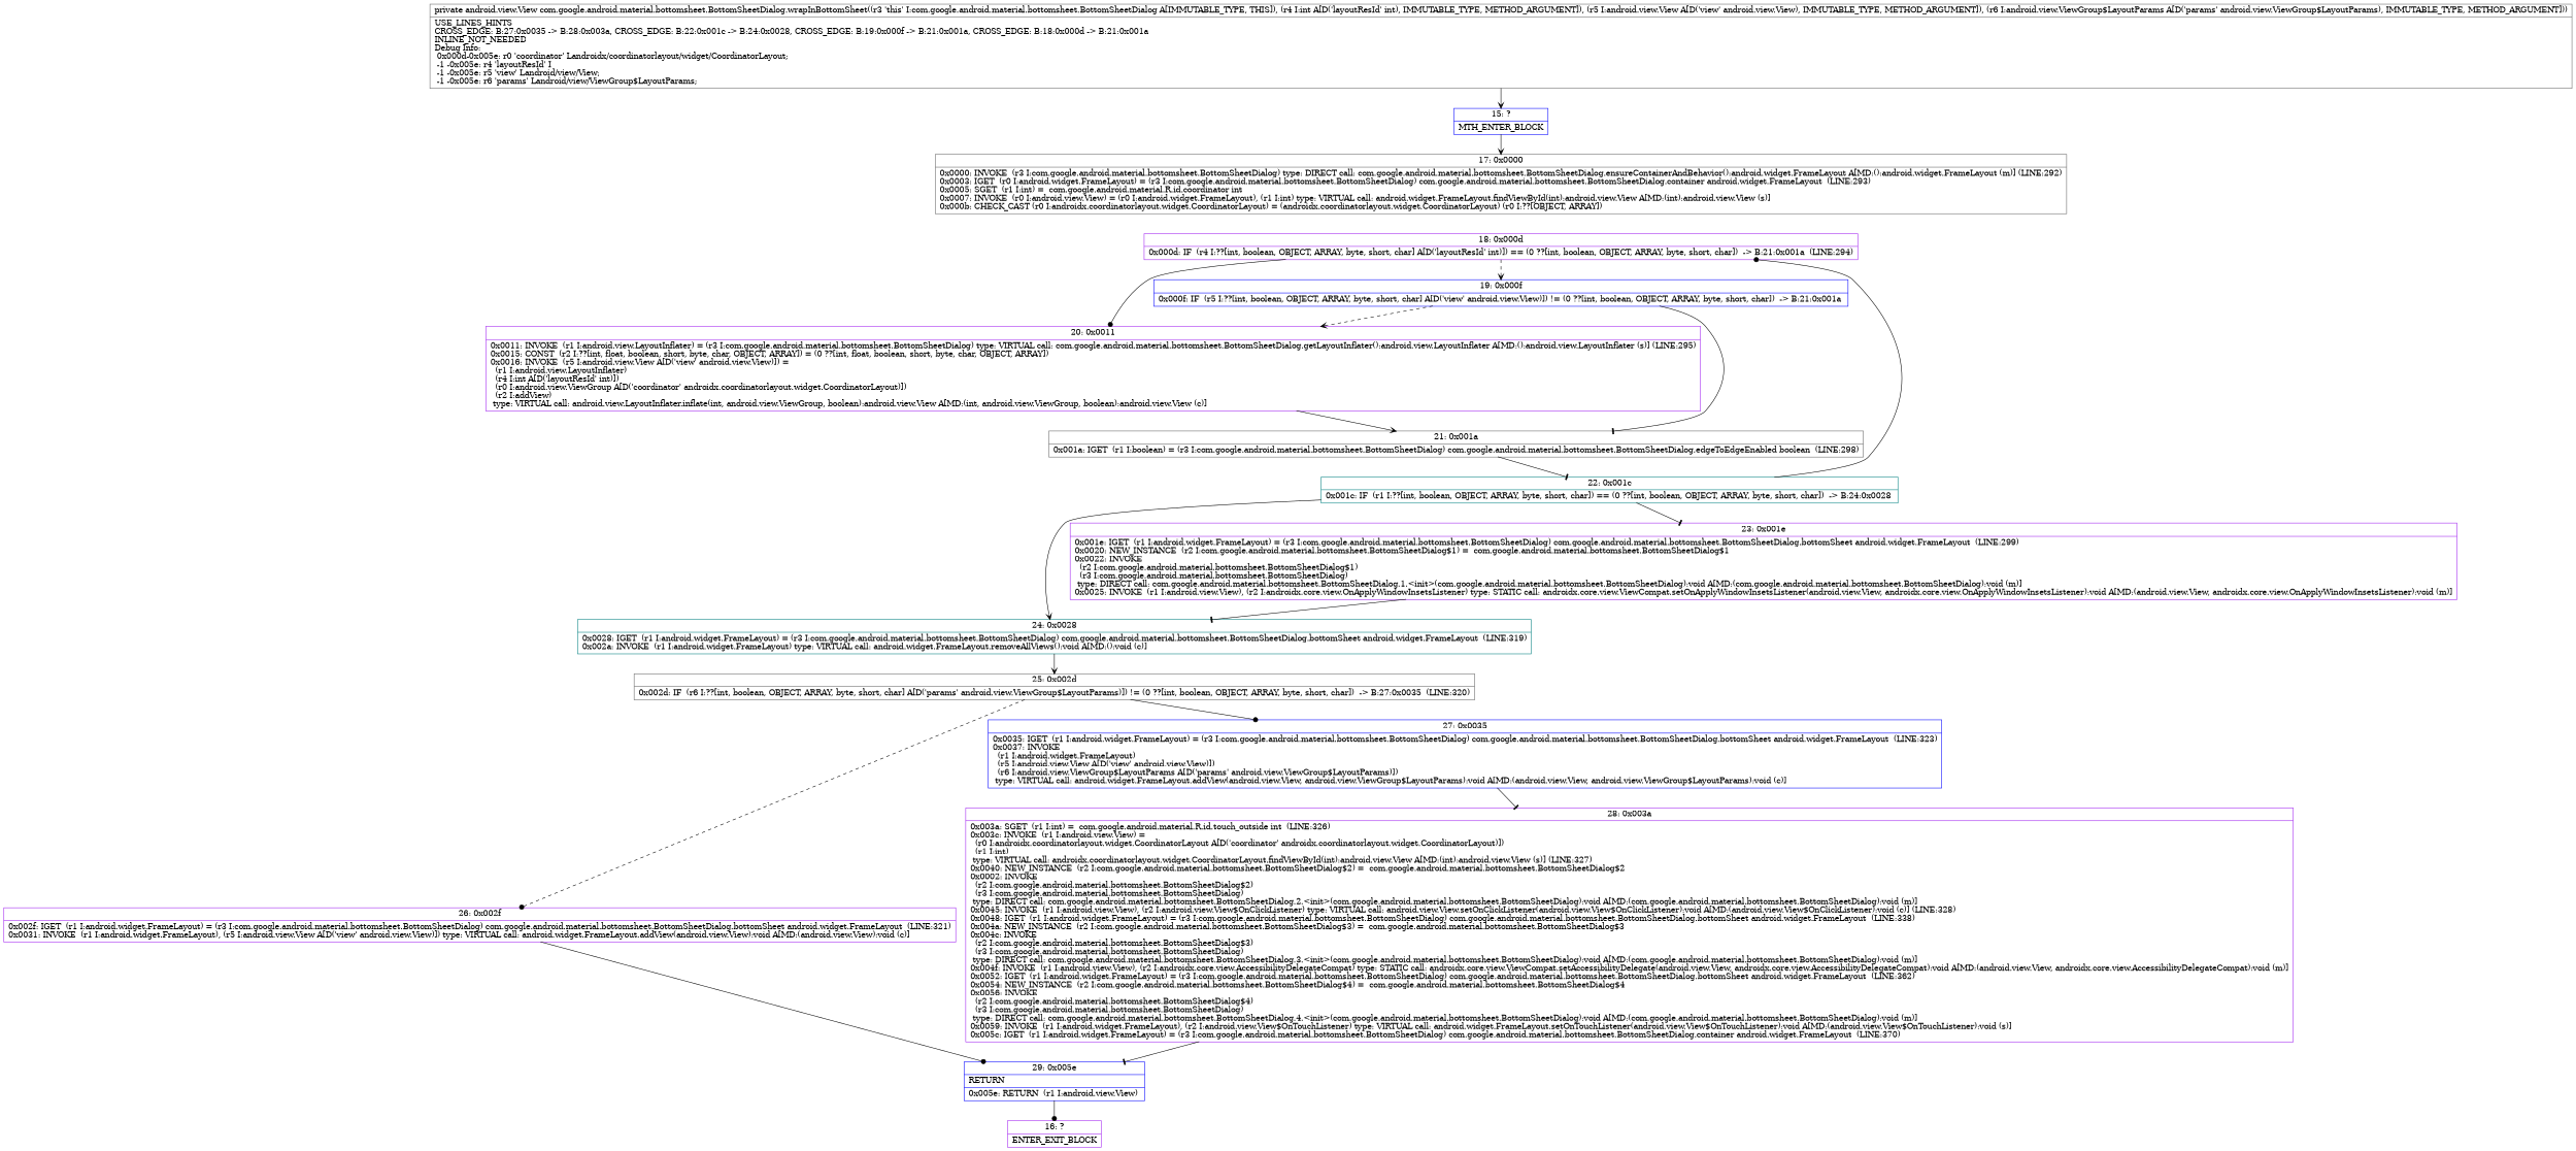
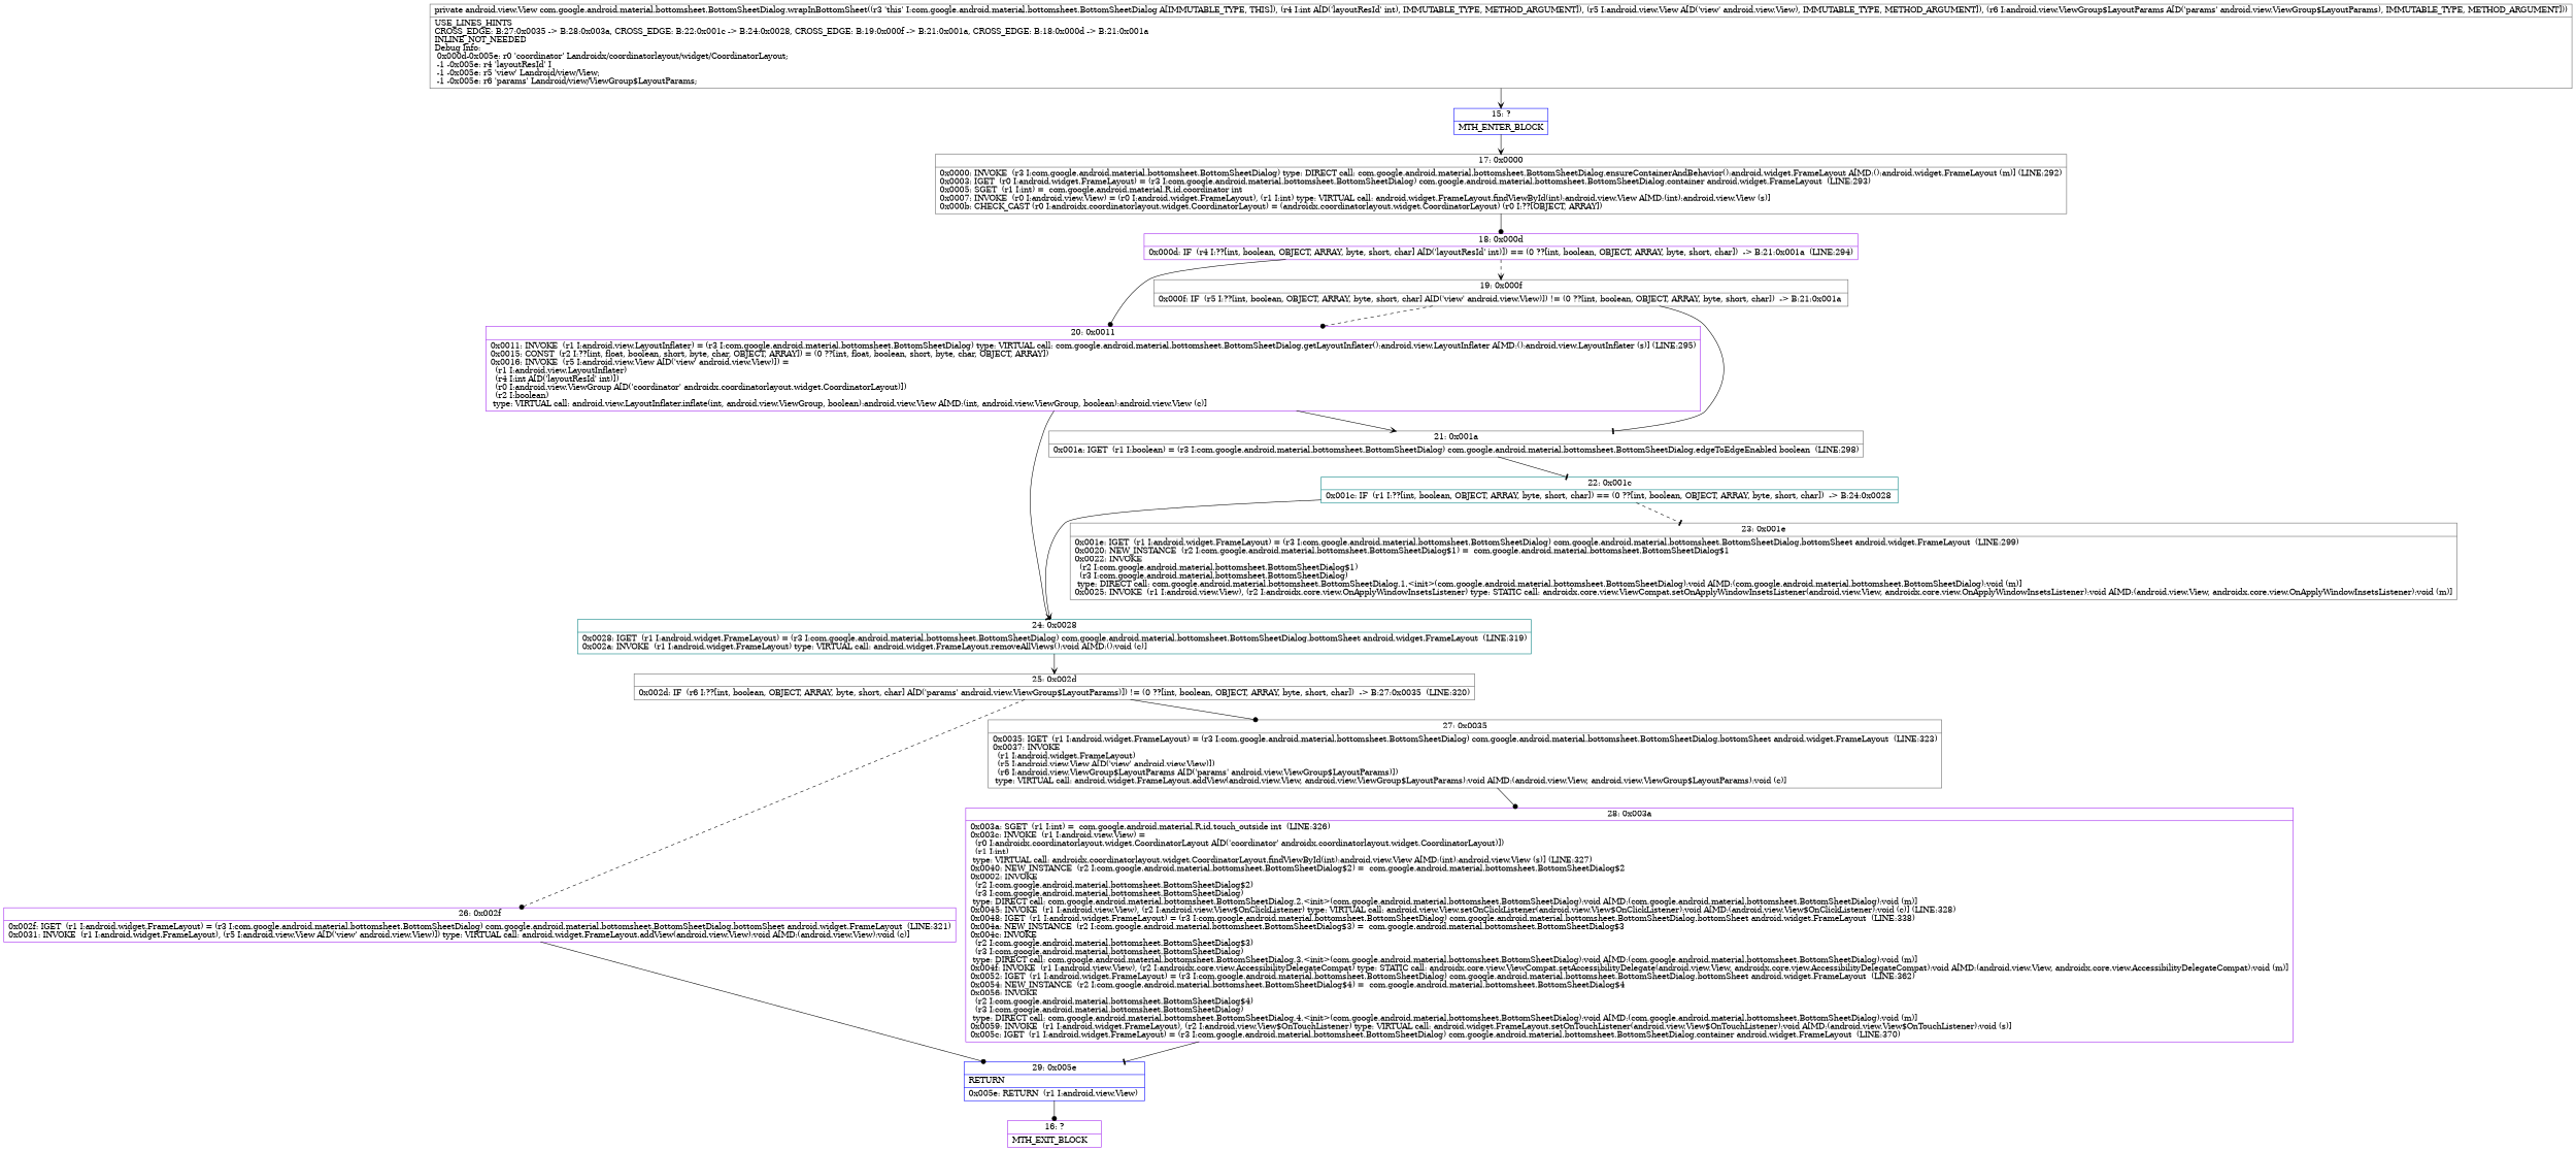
  digraph {
    node [color=gray40 shape=record]
    edge [arrowhead=dot]
    n1 [color=blue label="{15\:\ ?|MTH_ENTER_BLOCK\l}"]
    n2 [label="{17\:\ 0x0000|0x0000: INVOKE  (r3 I:com.google.android.material.bottomsheet.BottomSheetDialog) type: DIRECT call: com.google.android.material.bottomsheet.BottomSheetDialog.ensureContainerAndBehavior():android.widget.FrameLayout A[MD:():android.widget.FrameLayout (m)] (LINE:292)\l0x0003: IGET  (r0 I:android.widget.FrameLayout) = (r3 I:com.google.android.material.bottomsheet.BottomSheetDialog) com.google.android.material.bottomsheet.BottomSheetDialog.container android.widget.FrameLayout  (LINE:293)\l0x0005: SGET  (r1 I:int) =  com.google.android.material.R.id.coordinator int \l0x0007: INVOKE  (r0 I:android.view.View) = (r0 I:android.widget.FrameLayout), (r1 I:int) type: VIRTUAL call: android.widget.FrameLayout.findViewById(int):android.view.View A[MD:(int):android.view.View (s)]\l0x000b: CHECK_CAST (r0 I:androidx.coordinatorlayout.widget.CoordinatorLayout) = (androidx.coordinatorlayout.widget.CoordinatorLayout) (r0 I:??[OBJECT, ARRAY]) \l}"]
    n3 [color=purple label="{18\:\ 0x000d|0x000d: IF  (r4 I:??[int, boolean, OBJECT, ARRAY, byte, short, char] A[D('layoutResId' int)]) == (0 ??[int, boolean, OBJECT, ARRAY, byte, short, char])  \-\> B:21:0x001a  (LINE:294)\l}"]
-   n4 [color=blue label="{19\:\ 0x000f|0x000f: IF  (r5 I:??[int, boolean, OBJECT, ARRAY, byte, short, char] A[D('view' android.view.View)]) != (0 ??[int, boolean, OBJECT, ARRAY, byte, short, char])  \-\> B:21:0x001a \l}"]
-   n5 [color=purple label="{20\:\ 0x0011|0x0011: INVOKE  (r1 I:android.view.LayoutInflater) = (r3 I:com.google.android.material.bottomsheet.BottomSheetDialog) type: VIRTUAL call: com.google.android.material.bottomsheet.BottomSheetDialog.getLayoutInflater():android.view.LayoutInflater A[MD:():android.view.LayoutInflater (s)] (LINE:295)\l0x0015: CONST  (r2 I:??[int, float, boolean, short, byte, char, OBJECT, ARRAY]) = (0 ??[int, float, boolean, short, byte, char, OBJECT, ARRAY]) \l0x0016: INVOKE  (r5 I:android.view.View A[D('view' android.view.View)]) = \l  (r1 I:android.view.LayoutInflater)\l  (r4 I:int A[D('layoutResId' int)])\l  (r0 I:android.view.ViewGroup A[D('coordinator' androidx.coordinatorlayout.widget.CoordinatorLayout)])\l  (r2 I:addView)\l type: VIRTUAL call: android.view.LayoutInflater.inflate(int, android.view.ViewGroup, boolean):android.view.View A[MD:(int, android.view.ViewGroup, boolean):android.view.View (c)]\l}"]
+   n4 [label="{19\:\ 0x000f|0x000f: IF  (r5 I:??[int, boolean, OBJECT, ARRAY, byte, short, char] A[D('view' android.view.View)]) != (0 ??[int, boolean, OBJECT, ARRAY, byte, short, char])  \-\> B:21:0x001a \l}"]
+   n5 [color=purple label="{20\:\ 0x0011|0x0011: INVOKE  (r1 I:android.view.LayoutInflater) = (r3 I:com.google.android.material.bottomsheet.BottomSheetDialog) type: VIRTUAL call: com.google.android.material.bottomsheet.BottomSheetDialog.getLayoutInflater():android.view.LayoutInflater A[MD:():android.view.LayoutInflater (s)] (LINE:295)\l0x0015: CONST  (r2 I:??[int, float, boolean, short, byte, char, OBJECT, ARRAY]) = (0 ??[int, float, boolean, short, byte, char, OBJECT, ARRAY]) \l0x0016: INVOKE  (r5 I:android.view.View A[D('view' android.view.View)]) = \l  (r1 I:android.view.LayoutInflater)\l  (r4 I:int A[D('layoutResId' int)])\l  (r0 I:android.view.ViewGroup A[D('coordinator' androidx.coordinatorlayout.widget.CoordinatorLayout)])\l  (r2 I:boolean)\l type: VIRTUAL call: android.view.LayoutInflater.inflate(int, android.view.ViewGroup, boolean):android.view.View A[MD:(int, android.view.ViewGroup, boolean):android.view.View (c)]\l}"]
    n6 [label="{21\:\ 0x001a|0x001a: IGET  (r1 I:boolean) = (r3 I:com.google.android.material.bottomsheet.BottomSheetDialog) com.google.android.material.bottomsheet.BottomSheetDialog.edgeToEdgeEnabled boolean  (LINE:298)\l}"]
    n7 [color=teal label="{22\:\ 0x001c|0x001c: IF  (r1 I:??[int, boolean, OBJECT, ARRAY, byte, short, char]) == (0 ??[int, boolean, OBJECT, ARRAY, byte, short, char])  \-\> B:24:0x0028 \l}"]
-   n8 [color=purple label="{23\:\ 0x001e|0x001e: IGET  (r1 I:android.widget.FrameLayout) = (r3 I:com.google.android.material.bottomsheet.BottomSheetDialog) com.google.android.material.bottomsheet.BottomSheetDialog.bottomSheet android.widget.FrameLayout  (LINE:299)\l0x0020: NEW_INSTANCE  (r2 I:com.google.android.material.bottomsheet.BottomSheetDialog$1) =  com.google.android.material.bottomsheet.BottomSheetDialog$1 \l0x0022: INVOKE  \l  (r2 I:com.google.android.material.bottomsheet.BottomSheetDialog$1)\l  (r3 I:com.google.android.material.bottomsheet.BottomSheetDialog)\l type: DIRECT call: com.google.android.material.bottomsheet.BottomSheetDialog.1.\<init\>(com.google.android.material.bottomsheet.BottomSheetDialog):void A[MD:(com.google.android.material.bottomsheet.BottomSheetDialog):void (m)]\l0x0025: INVOKE  (r1 I:android.view.View), (r2 I:androidx.core.view.OnApplyWindowInsetsListener) type: STATIC call: androidx.core.view.ViewCompat.setOnApplyWindowInsetsListener(android.view.View, androidx.core.view.OnApplyWindowInsetsListener):void A[MD:(android.view.View, androidx.core.view.OnApplyWindowInsetsListener):void (m)]\l}"]
+   n8 [label="{23\:\ 0x001e|0x001e: IGET  (r1 I:android.widget.FrameLayout) = (r3 I:com.google.android.material.bottomsheet.BottomSheetDialog) com.google.android.material.bottomsheet.BottomSheetDialog.bottomSheet android.widget.FrameLayout  (LINE:299)\l0x0020: NEW_INSTANCE  (r2 I:com.google.android.material.bottomsheet.BottomSheetDialog$1) =  com.google.android.material.bottomsheet.BottomSheetDialog$1 \l0x0022: INVOKE  \l  (r2 I:com.google.android.material.bottomsheet.BottomSheetDialog$1)\l  (r3 I:com.google.android.material.bottomsheet.BottomSheetDialog)\l type: DIRECT call: com.google.android.material.bottomsheet.BottomSheetDialog.1.\<init\>(com.google.android.material.bottomsheet.BottomSheetDialog):void A[MD:(com.google.android.material.bottomsheet.BottomSheetDialog):void (m)]\l0x0025: INVOKE  (r1 I:android.view.View), (r2 I:androidx.core.view.OnApplyWindowInsetsListener) type: STATIC call: androidx.core.view.ViewCompat.setOnApplyWindowInsetsListener(android.view.View, androidx.core.view.OnApplyWindowInsetsListener):void A[MD:(android.view.View, androidx.core.view.OnApplyWindowInsetsListener):void (m)]\l}"]
    n9 [color=teal label="{24\:\ 0x0028|0x0028: IGET  (r1 I:android.widget.FrameLayout) = (r3 I:com.google.android.material.bottomsheet.BottomSheetDialog) com.google.android.material.bottomsheet.BottomSheetDialog.bottomSheet android.widget.FrameLayout  (LINE:319)\l0x002a: INVOKE  (r1 I:android.widget.FrameLayout) type: VIRTUAL call: android.widget.FrameLayout.removeAllViews():void A[MD:():void (c)]\l}"]
    n10 [label="{25\:\ 0x002d|0x002d: IF  (r6 I:??[int, boolean, OBJECT, ARRAY, byte, short, char] A[D('params' android.view.ViewGroup$LayoutParams)]) != (0 ??[int, boolean, OBJECT, ARRAY, byte, short, char])  \-\> B:27:0x0035  (LINE:320)\l}"]
    n11 [color=purple label="{26\:\ 0x002f|0x002f: IGET  (r1 I:android.widget.FrameLayout) = (r3 I:com.google.android.material.bottomsheet.BottomSheetDialog) com.google.android.material.bottomsheet.BottomSheetDialog.bottomSheet android.widget.FrameLayout  (LINE:321)\l0x0031: INVOKE  (r1 I:android.widget.FrameLayout), (r5 I:android.view.View A[D('view' android.view.View)]) type: VIRTUAL call: android.widget.FrameLayout.addView(android.view.View):void A[MD:(android.view.View):void (c)]\l}"]
-   n12 [color=blue label="{27\:\ 0x0035|0x0035: IGET  (r1 I:android.widget.FrameLayout) = (r3 I:com.google.android.material.bottomsheet.BottomSheetDialog) com.google.android.material.bottomsheet.BottomSheetDialog.bottomSheet android.widget.FrameLayout  (LINE:323)\l0x0037: INVOKE  \l  (r1 I:android.widget.FrameLayout)\l  (r5 I:android.view.View A[D('view' android.view.View)])\l  (r6 I:android.view.ViewGroup$LayoutParams A[D('params' android.view.ViewGroup$LayoutParams)])\l type: VIRTUAL call: android.widget.FrameLayout.addView(android.view.View, android.view.ViewGroup$LayoutParams):void A[MD:(android.view.View, android.view.ViewGroup$LayoutParams):void (c)]\l}"]
+   n12 [label="{27\:\ 0x0035|0x0035: IGET  (r1 I:android.widget.FrameLayout) = (r3 I:com.google.android.material.bottomsheet.BottomSheetDialog) com.google.android.material.bottomsheet.BottomSheetDialog.bottomSheet android.widget.FrameLayout  (LINE:323)\l0x0037: INVOKE  \l  (r1 I:android.widget.FrameLayout)\l  (r5 I:android.view.View A[D('view' android.view.View)])\l  (r6 I:android.view.ViewGroup$LayoutParams A[D('params' android.view.ViewGroup$LayoutParams)])\l type: VIRTUAL call: android.widget.FrameLayout.addView(android.view.View, android.view.ViewGroup$LayoutParams):void A[MD:(android.view.View, android.view.ViewGroup$LayoutParams):void (c)]\l}"]
    n13 [color=blue label="{29\:\ 0x005e|RETURN\l|0x005e: RETURN  (r1 I:android.view.View) \l}"]
    n14 [color=purple label="{28\:\ 0x003a|0x003a: SGET  (r1 I:int) =  com.google.android.material.R.id.touch_outside int  (LINE:326)\l0x003c: INVOKE  (r1 I:android.view.View) = \l  (r0 I:androidx.coordinatorlayout.widget.CoordinatorLayout A[D('coordinator' androidx.coordinatorlayout.widget.CoordinatorLayout)])\l  (r1 I:int)\l type: VIRTUAL call: androidx.coordinatorlayout.widget.CoordinatorLayout.findViewById(int):android.view.View A[MD:(int):android.view.View (s)] (LINE:327)\l0x0040: NEW_INSTANCE  (r2 I:com.google.android.material.bottomsheet.BottomSheetDialog$2) =  com.google.android.material.bottomsheet.BottomSheetDialog$2 \l0x0002: INVOKE  \l  (r2 I:com.google.android.material.bottomsheet.BottomSheetDialog$2)\l  (r3 I:com.google.android.material.bottomsheet.BottomSheetDialog)\l type: DIRECT call: com.google.android.material.bottomsheet.BottomSheetDialog.2.\<init\>(com.google.android.material.bottomsheet.BottomSheetDialog):void A[MD:(com.google.android.material.bottomsheet.BottomSheetDialog):void (m)]\l0x0045: INVOKE  (r1 I:android.view.View), (r2 I:android.view.View$OnClickListener) type: VIRTUAL call: android.view.View.setOnClickListener(android.view.View$OnClickListener):void A[MD:(android.view.View$OnClickListener):void (c)] (LINE:328)\l0x0048: IGET  (r1 I:android.widget.FrameLayout) = (r3 I:com.google.android.material.bottomsheet.BottomSheetDialog) com.google.android.material.bottomsheet.BottomSheetDialog.bottomSheet android.widget.FrameLayout  (LINE:338)\l0x004a: NEW_INSTANCE  (r2 I:com.google.android.material.bottomsheet.BottomSheetDialog$3) =  com.google.android.material.bottomsheet.BottomSheetDialog$3 \l0x004c: INVOKE  \l  (r2 I:com.google.android.material.bottomsheet.BottomSheetDialog$3)\l  (r3 I:com.google.android.material.bottomsheet.BottomSheetDialog)\l type: DIRECT call: com.google.android.material.bottomsheet.BottomSheetDialog.3.\<init\>(com.google.android.material.bottomsheet.BottomSheetDialog):void A[MD:(com.google.android.material.bottomsheet.BottomSheetDialog):void (m)]\l0x004f: INVOKE  (r1 I:android.view.View), (r2 I:androidx.core.view.AccessibilityDelegateCompat) type: STATIC call: androidx.core.view.ViewCompat.setAccessibilityDelegate(android.view.View, androidx.core.view.AccessibilityDelegateCompat):void A[MD:(android.view.View, androidx.core.view.AccessibilityDelegateCompat):void (m)]\l0x0052: IGET  (r1 I:android.widget.FrameLayout) = (r3 I:com.google.android.material.bottomsheet.BottomSheetDialog) com.google.android.material.bottomsheet.BottomSheetDialog.bottomSheet android.widget.FrameLayout  (LINE:362)\l0x0054: NEW_INSTANCE  (r2 I:com.google.android.material.bottomsheet.BottomSheetDialog$4) =  com.google.android.material.bottomsheet.BottomSheetDialog$4 \l0x0056: INVOKE  \l  (r2 I:com.google.android.material.bottomsheet.BottomSheetDialog$4)\l  (r3 I:com.google.android.material.bottomsheet.BottomSheetDialog)\l type: DIRECT call: com.google.android.material.bottomsheet.BottomSheetDialog.4.\<init\>(com.google.android.material.bottomsheet.BottomSheetDialog):void A[MD:(com.google.android.material.bottomsheet.BottomSheetDialog):void (m)]\l0x0059: INVOKE  (r1 I:android.widget.FrameLayout), (r2 I:android.view.View$OnTouchListener) type: VIRTUAL call: android.widget.FrameLayout.setOnTouchListener(android.view.View$OnTouchListener):void A[MD:(android.view.View$OnTouchListener):void (s)]\l0x005c: IGET  (r1 I:android.widget.FrameLayout) = (r3 I:com.google.android.material.bottomsheet.BottomSheetDialog) com.google.android.material.bottomsheet.BottomSheetDialog.container android.widget.FrameLayout  (LINE:370)\l}"]
-   n15 [color=purple label="{16\:\ ?|ENTER_EXIT_BLOCK\l}"]
+   n15 [color=purple label="{16\:\ ?|MTH_EXIT_BLOCK\l}"]
    n16 [label="{private android.view.View com.google.android.material.bottomsheet.BottomSheetDialog.wrapInBottomSheet((r3 'this' I:com.google.android.material.bottomsheet.BottomSheetDialog A[IMMUTABLE_TYPE, THIS]), (r4 I:int A[D('layoutResId' int), IMMUTABLE_TYPE, METHOD_ARGUMENT]), (r5 I:android.view.View A[D('view' android.view.View), IMMUTABLE_TYPE, METHOD_ARGUMENT]), (r6 I:android.view.ViewGroup$LayoutParams A[D('params' android.view.ViewGroup$LayoutParams), IMMUTABLE_TYPE, METHOD_ARGUMENT]))  | USE_LINES_HINTS\lCROSS_EDGE: B:27:0x0035 \-\> B:28:0x003a, CROSS_EDGE: B:22:0x001c \-\> B:24:0x0028, CROSS_EDGE: B:19:0x000f \-\> B:21:0x001a, CROSS_EDGE: B:18:0x000d \-\> B:21:0x001a\lINLINE_NOT_NEEDED\lDebug Info:\l  0x000d\-0x005e: r0 'coordinator' Landroidx\/coordinatorlayout\/widget\/CoordinatorLayout;\l  \-1 \-0x005e: r4 'layoutResId' I\l  \-1 \-0x005e: r5 'view' Landroid\/view\/View;\l  \-1 \-0x005e: r6 'params' Landroid\/view\/ViewGroup$LayoutParams;\l}"]
    n1 -> n2 [arrowhead=vee]
-   n7 -> n3
+   n2 -> n3
    n3 -> n4 [arrowhead=vee style=dashed]
    n3 -> n5
-   n4 -> n5 [arrowhead=vee style=dashed]
+   n4 -> n5 [style=dashed]
    n4 -> n6 [arrowhead=tee]
    n5 -> n6 [arrowhead=vee]
    n6 -> n7 [arrowhead=tee]
-   n7 -> n8 [arrowhead=tee style=solid]
+   n7 -> n8 [arrowhead=tee style=dashed]
    n7 -> n9 [arrowhead=vee]
-   n8 -> n9 [arrowhead=tee]
+   n5 -> n9 [arrowhead=tee]
    n9 -> n10 [arrowhead=vee]
    n10 -> n11 [style=dashed]
    n10 -> n12
    n11 -> n13
-   n12 -> n14 [arrowhead=tee]
+   n12 -> n14
    n13 -> n15
    n14 -> n13 [arrowhead=tee]
    n16 -> n1 [arrowhead=vee]
  }
